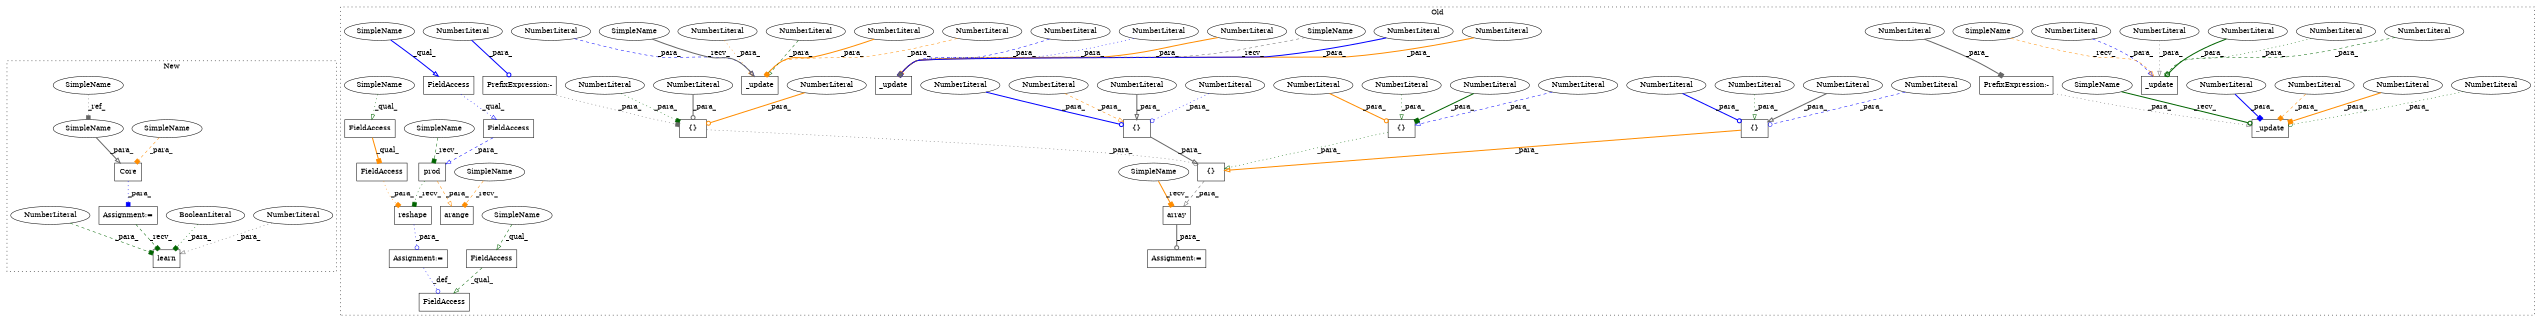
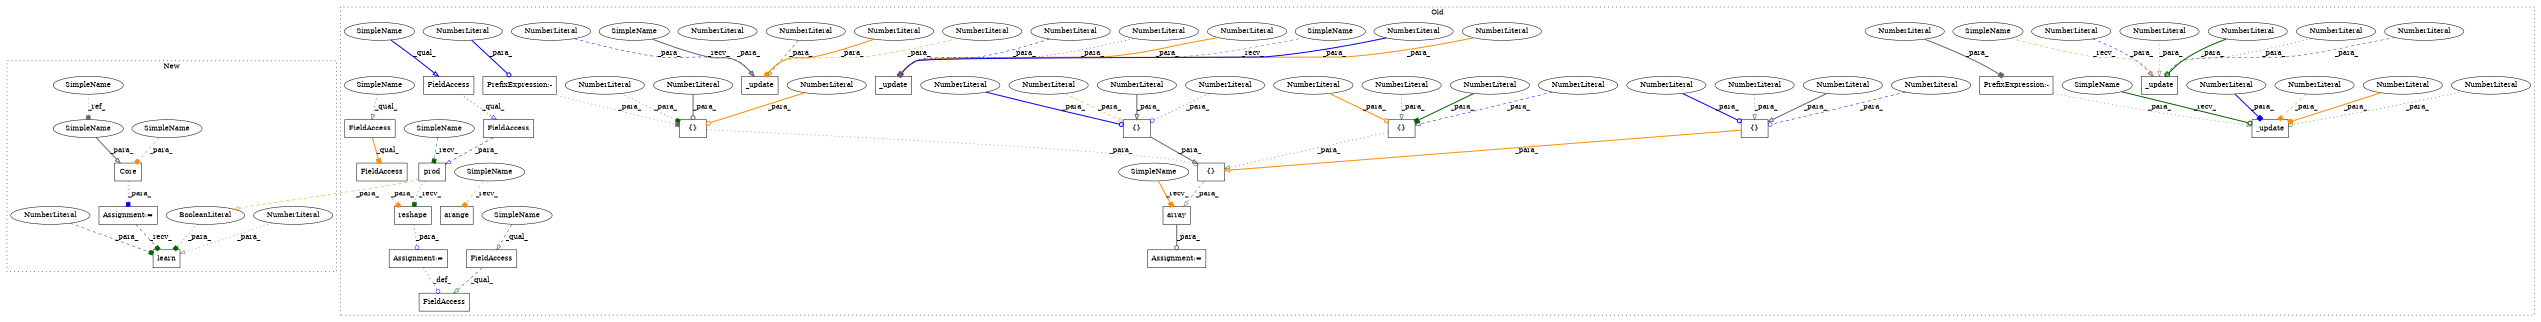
  digraph {
    node [a=34 l=1 s=7610 shape=ellipse]
    edge [arrowhead=onormal color=darkgreen style=bold]
    n1 [a=32 l="5,1" label=prod s="7641,7659" shape=box]
    n2 [a=32 l="7,1" label=arange s="7628,7660" shape=box]
    n3 [a=22 l=11 label=FieldAccess shape=box]
    n4 [a=22 l=13 label=FieldAccess s=7646 shape=box]
    n5 [a=22 l=8 label=FieldAccess s=7646 shape=box]
    n6 [a=22 l=5 label=FieldAccess shape=box]
    n7 [a=32 l="8,1" label=reshape s="7662,7683" shape=box]
    n8 [a=22 l=13 label=FieldAccess s=7670 shape=box]
    n9 [a=7 label="Assignment:=" s=7621 shape=box]
    n10 [a=32 l="8,1" label=_update s="7714,7733" shape=box]
    n11 [label=NumberLiteral s=7722]
    n12 [label=NumberLiteral s=7732]
    n13 [label=NumberLiteral s=7730]
    n14 [label=NumberLiteral s=7724]
    n15 [l=3 label=NumberLiteral s=7726]
    n16 [a=32 l="8,1" label=_update s="7744,7762" shape=box]
    n17 [label=NumberLiteral s=7761]
    n18 [label=NumberLiteral s=7752]
    n19 [label=NumberLiteral s=7759]
    n20 [label=NumberLiteral s=7754]
    n21 [a=32 l="8,1" label=_update s="7773,7791" shape=box]
    n22 [label=NumberLiteral s=7781]
    n23 [label=NumberLiteral s=7783]
    n24 [label=NumberLiteral s=7788]
    n25 [l=2 label=NumberLiteral s=7756]
    n26 [l=2 label=NumberLiteral s=7785]
    n27 [a=32 l="8,1" label=_update s="7802,7822" shape=box]
    n28 [label=NumberLiteral s=7821]
    n29 [label=NumberLiteral s=7819]
    n30 [label=NumberLiteral s=7790]
    n31 [label=NumberLiteral s=7810]
    n32 [label=NumberLiteral s=7812]
    n33 [a=38 label="PrefixExpression:-" s=7814 shape=box]
    n34 [l=3 label=NumberLiteral s=7815]
    n35 [a=22 l=8 label=FieldAccess s=7670 shape=box]
    n36 [a=32 l="6,1" label=array s="7842,7947" shape=box]
    n37 [a=4 l="1,1" label="{}" s="7929,7945" shape=box]
    n38 [l=2 label=NumberLiteral s=7940]
    n39 [a=4 l="1,1" label="{}" s="7905,7915" shape=box]
    n40 [l=6 label=NumberLiteral s=7933]
    n41 [a=4 l="1,1" label="{}" s="7917,7927" shape=box]
    n42 [label=NumberLiteral s=7910]
    n43 [l=2 label=NumberLiteral s=7930]
    n44 [label=NumberLiteral s=7914]
    n45 [label=NumberLiteral s=7920]
    n46 [label=NumberLiteral s=7918]
    n47 [l=3 label=NumberLiteral s=7906]
    n48 [a=4 l="1,1" label="{}" s="7890,7903" shape=box]
    n49 [label=NumberLiteral s=7902]
    n50 [l=2 label=NumberLiteral s=7925]
    n51 [label=NumberLiteral s=7912]
    n52 [a=4 l="1,1" label="{}" s="7889,7946" shape=box]
    n53 [label=NumberLiteral s=7891]
    n54 [label=NumberLiteral s=7900]
    n55 [l=2 label=NumberLiteral s=7943]
    n56 [a=38 label="PrefixExpression:-" s=7922 shape=box]
    n57 [label=NumberLiteral s=7923]
    n58 [a=7 label="Assignment:=" s=7835 shape=box]
    n59 [l=6 label=NumberLiteral s=7893]
    n60 [a=42 l=5 label=SimpleName s=7836]
    n61 [a=42 l=5 label=SimpleName s=7635]
    n62 [a=42 l=5 label=SimpleName s=7622]
    n63 [a=42 l=3 label=SimpleName s=7710]
    n64 [a=42 l=3 label=SimpleName]
    n65 [a=42 l=3 label=SimpleName s=7740]
    n66 [a=42 l=3 label=SimpleName s=7769]
    n67 [a=42 l=3 label=SimpleName s=7798]
    n68 [a=42 l=3 label=SimpleName s=7646]
    n69 [a=42 l=3 label=SimpleName s=7670]
    n70 [a=32 l="6,1" label=learn s="7163,7179" shape=box]
    n71 [l=3 label=NumberLiteral s=7169]
    n72 [label=NumberLiteral s=7173]
    n73 [a=9 l=4 label=BooleanLiteral s=7175]
    n74 [a=7 label="Assignment:=" s=7136 shape=box]
    n75 [a=32 l="5,1" label=Core s="7137,7151" shape=box]
    n76 [a=42 l=3 label=SimpleName s=6928]
    n77 [a=42 l=3 label=SimpleName s=7148]
    n78 [a=42 l=5 label=SimpleName s=7142]
    subgraph cluster_1 {
      label=Old
      style=dotted
      n1
      n2
      n3
      n4
      n5
      n6
      n7
      n8
      n9
      n10
      n11
      n12
      n13
      n14
      n15
      n16
      n17
      n18
      n19
      n20
      n21
      n22
      n23
      n24
      n25
      n26
      n27
      n28
      n29
      n30
      n31
      n32
      n33
      n34
      n35
      n36
      n37
      n38
      n39
      n40
      n41
      n42
      n43
      n44
      n45
      n46
      n47
      n48
      n49
      n50
      n51
      n52
      n53
      n54
      n55
      n56
      n57
      n58
      n59
      n60
      n61
      n62
      n63
      n64
      n65
      n66
      n67
      n68
      n69
    }
    subgraph cluster_2 {
      label=New
      style=dotted
      n70
      n71
      n72
      n73
      n74
      n75
      n76
      n77
      n78
    }
-   n1 -> n2 [color=darkorange label=_para_ style=dashed]
+   n1 -> n73 [color=darkorange label=_para_ style=dashed]
    n1 -> n7 [arrowhead=box label=_recv_ style=dotted]
    n4 -> n1 [color=blue label=_para_ style=dashed]
    n5 -> n4 [color=blue label=_qual_ style=dotted]
    n6 -> n3 [label=_qual_ style=dashed]
    n7 -> n9 [arrowhead=odot color=blue label=_para_ style=dotted]
    n8 -> n7 [arrowhead=box color=darkorange label=_para_ style=dotted]
    n9 -> n3 [arrowhead=odot color=blue label=_def_ style=dotted]
    n11 -> n10 [arrowhead=odot label=_para_ style=dashed]
    n12 -> n10 [label=_para_ style=dotted]
    n13 -> n10 [arrowhead=odot label=_para_]
    n14 -> n10 [color=gray40 label=_para_ style=dotted]
    n15 -> n10 [color=blue label=_para_ style=dashed]
    n17 -> n16 [color=darkorange label=_para_]
    n18 -> n16 [arrowhead=odot color=blue label=_para_ style=dotted]
    n19 -> n16 [arrowhead=odot color=blue label=_para_ style=dashed]
    n20 -> n16 [arrowhead=box color=darkorange label=_para_]
    n22 -> n21 [arrowhead=odot color=darkorange label=_para_]
    n23 -> n21 [label=_para_ style=dashed]
    n24 -> n21 [color=darkorange label=_para_ style=dotted]
    n25 -> n16 [arrowhead=box color=blue label=_para_]
    n26 -> n21 [color=blue label=_para_ style=dashed]
    n28 -> n27 [arrowhead=odot label=_para_ style=dotted]
    n29 -> n27 [arrowhead=box color=darkorange label=_para_]
    n30 -> n21 [arrowhead=box color=darkorange label=_para_ style=dashed]
    n31 -> n27 [arrowhead=box color=darkorange label=_para_ style=dashed]
    n32 -> n27 [arrowhead=box color=blue label=_para_]
    n33 -> n27 [color=gray40 label=_para_ style=dotted]
    n34 -> n33 [arrowhead=box color=gray40 label=_para_]
    n35 -> n8 [arrowhead=box color=darkorange label=_qual_]
    n36 -> n58 [arrowhead=odot color=gray40 label=_para_]
    n37 -> n52 [label=_para_ style=dotted]
    n38 -> n37 [arrowhead=odot color=darkorange label=_para_]
    n39 -> n52 [color=gray40 label=_para_]
    n40 -> n37 [color=blue label=_para_ style=dashed]
    n41 -> n52 [arrowhead=odot color=gray40 label=_para_ style=dotted]
    n42 -> n39 [arrowhead=odot color=blue label=_para_]
    n43 -> n37 [label=_para_ style=dotted]
    n44 -> n39 [arrowhead=odot color=blue label=_para_ style=dotted]
    n45 -> n41 [arrowhead=odot color=darkorange label=_para_]
    n46 -> n41 [arrowhead=box label=_para_ style=dotted]
    n47 -> n39 [color=gray40 label=_para_]
    n48 -> n52 [color=darkorange label=_para_]
    n49 -> n48 [arrowhead=odot color=blue label=_para_ style=dashed]
    n50 -> n41 [arrowhead=odot color=gray40 label=_para_]
    n51 -> n39 [color=darkorange label=_para_ style=dashed]
    n52 -> n36 [color=gray40 label=_para_ style=dashed]
    n53 -> n48 [arrowhead=odot color=blue label=_para_]
    n54 -> n48 [color=gray40 label=_para_]
    n55 -> n37 [arrowhead=box label=_para_]
    n56 -> n41 [arrowhead=box color=gray40 label=_para_ style=dotted]
    n57 -> n56 [arrowhead=odot color=blue label=_para_]
    n59 -> n48 [label=_para_ style=dotted]
    n60 -> n36 [arrowhead=box color=darkorange label=_recv_]
    n61 -> n1 [arrowhead=box label=_recv_ style=dashed]
    n62 -> n2 [arrowhead=box color=darkorange label=_recv_ style=dashed]
    n63 -> n10 [color=darkorange label=_recv_ style=dashed]
    n64 -> n6 [label=_qual_ style=dashed]
    n65 -> n16 [arrowhead=box color=gray40 label=_recv_ style=dashed]
    n66 -> n21 [color=gray40 label=_recv_]
    n67 -> n27 [arrowhead=odot label=_recv_]
    n68 -> n5 [color=blue label=_qual_]
    n69 -> n35 [label=_qual_ style=dotted]
    n71 -> n70 [arrowhead=box label=_para_ style=dashed]
    n72 -> n70 [color=gray40 label=_para_ style=dotted]
    n73 -> n70 [arrowhead=box label=_para_ style=dotted]
    n74 -> n70 [arrowhead=box label=_recv_ style=dashed]
    n75 -> n74 [arrowhead=box color=blue label=_para_ style=dotted]
    n76 -> n77 [arrowhead=box color=gray40 label=_ref_ style=dotted]
    n77 -> n75 [color=gray40 label=_para_]
    n78 -> n75 [arrowhead=box color=darkorange label=_para_ style=dashed]
  }
